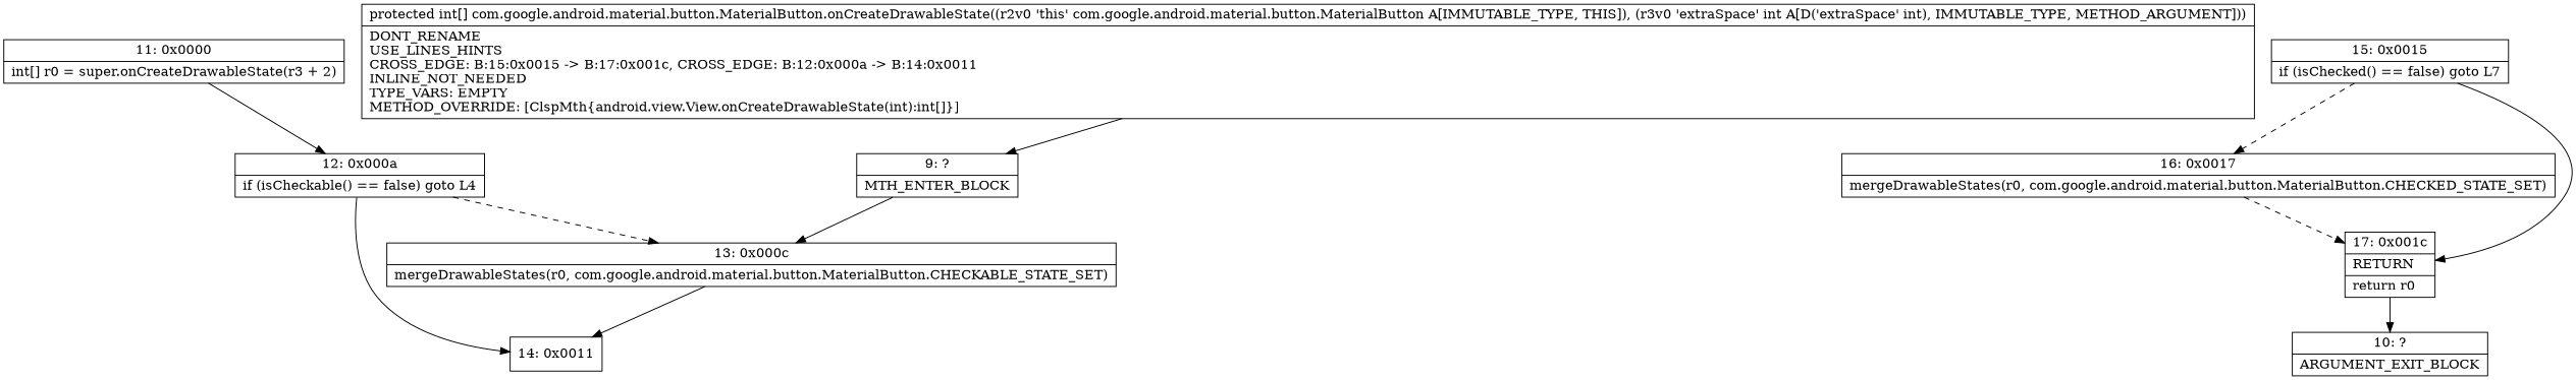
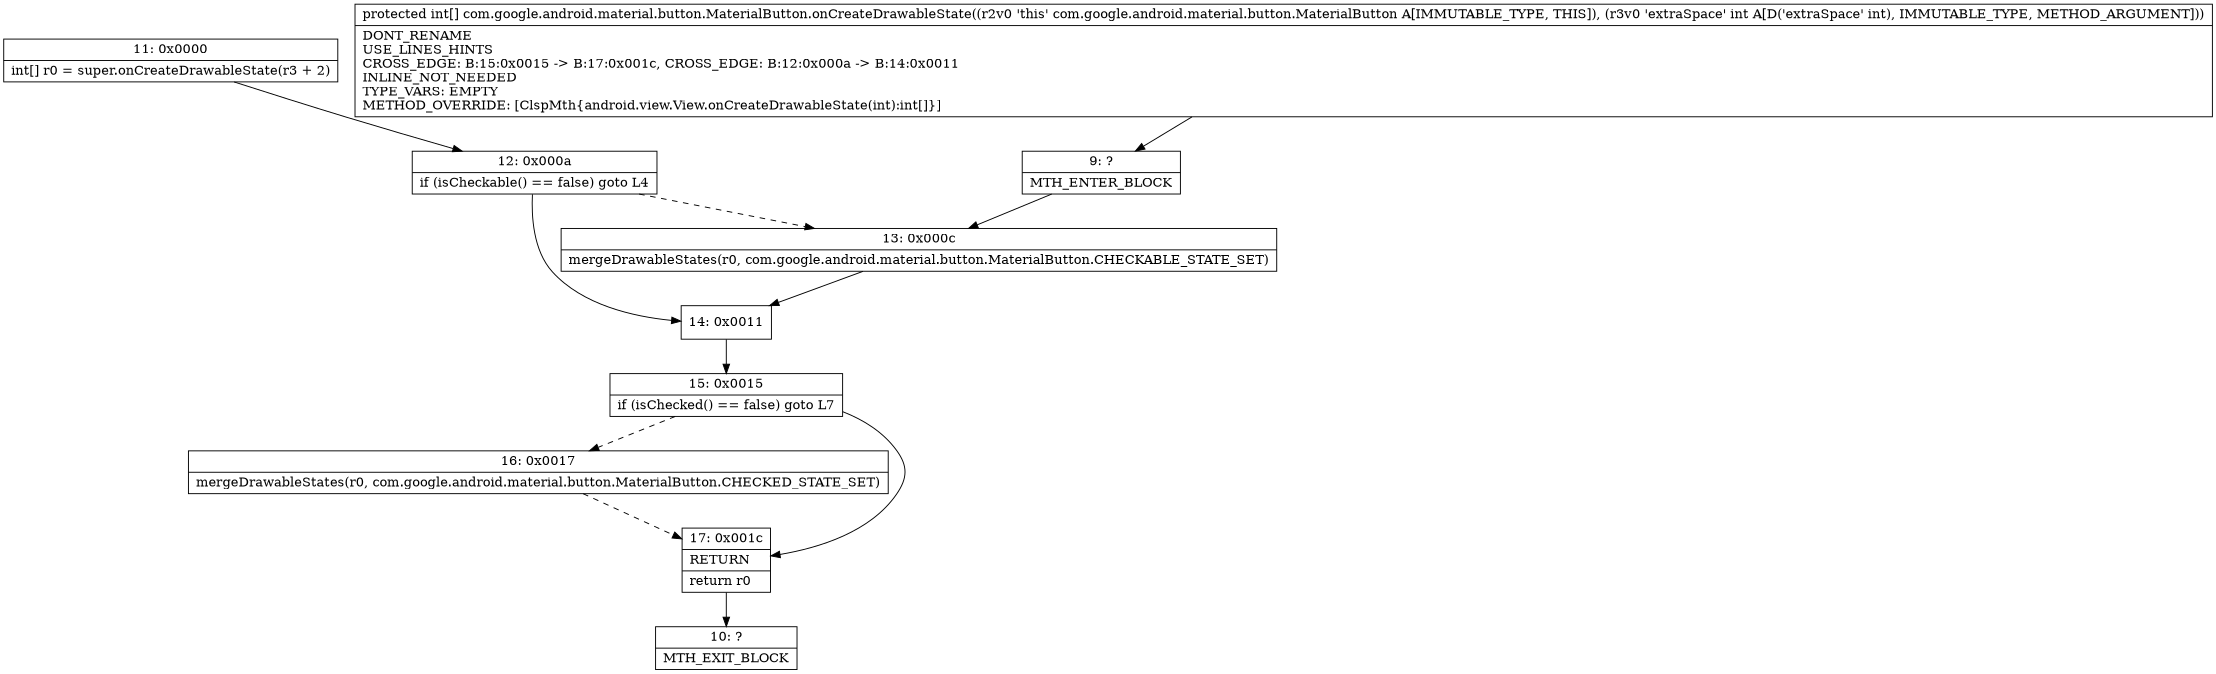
  digraph {
    node [shape=record]
    n1 [label="{9\:\ ?|MTH_ENTER_BLOCK\l}"]
    n2 [label="{13\:\ 0x000c|mergeDrawableStates(r0, com.google.android.material.button.MaterialButton.CHECKABLE_STATE_SET)\l}"]
    n3 [label="{11\:\ 0x0000|int[] r0 = super.onCreateDrawableState(r3 + 2)\l}"]
    n4 [label="{12\:\ 0x000a|if (isCheckable() == false) goto L4\l}"]
    n5 [label="{14\:\ 0x0011}"]
    n6 [label="{15\:\ 0x0015|if (isChecked() == false) goto L7\l}"]
    n7 [label="{16\:\ 0x0017|mergeDrawableStates(r0, com.google.android.material.button.MaterialButton.CHECKED_STATE_SET)\l}"]
    n8 [label="{17\:\ 0x001c|RETURN\l|return r0\l}"]
-   n9 [label="{10\:\ ?|ARGUMENT_EXIT_BLOCK\l}"]
+   n9 [label="{10\:\ ?|MTH_EXIT_BLOCK\l}"]
    n10 [label="{protected int[] com.google.android.material.button.MaterialButton.onCreateDrawableState((r2v0 'this' com.google.android.material.button.MaterialButton A[IMMUTABLE_TYPE, THIS]), (r3v0 'extraSpace' int A[D('extraSpace' int), IMMUTABLE_TYPE, METHOD_ARGUMENT]))  | DONT_RENAME\lUSE_LINES_HINTS\lCROSS_EDGE: B:15:0x0015 \-\> B:17:0x001c, CROSS_EDGE: B:12:0x000a \-\> B:14:0x0011\lINLINE_NOT_NEEDED\lTYPE_VARS: EMPTY\lMETHOD_OVERRIDE: [ClspMth\{android.view.View.onCreateDrawableState(int):int[]\}]\l}"]
    n1 -> n2
    n2 -> n5
    n3 -> n4
    n4 -> n2 [style=dashed]
    n4 -> n5
+   n5 -> n6
    n6 -> n7 [style=dashed]
    n6 -> n8
    n7 -> n8 [style=dashed]
    n8 -> n9
    n10 -> n1
  }
